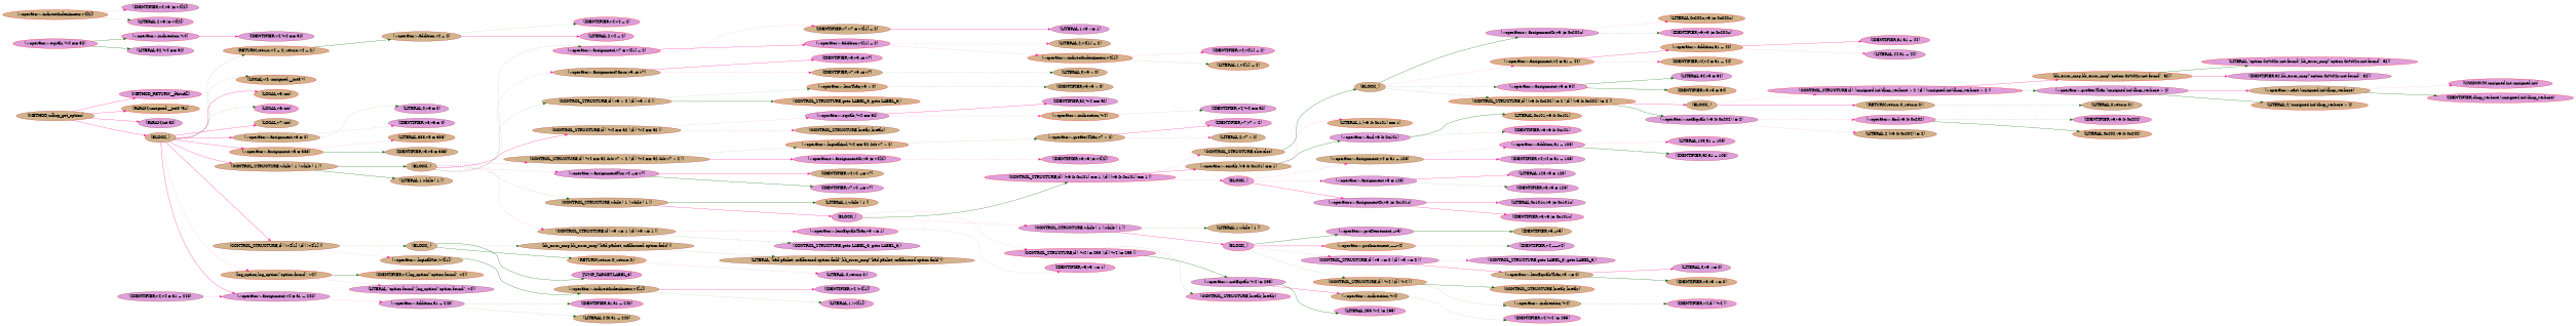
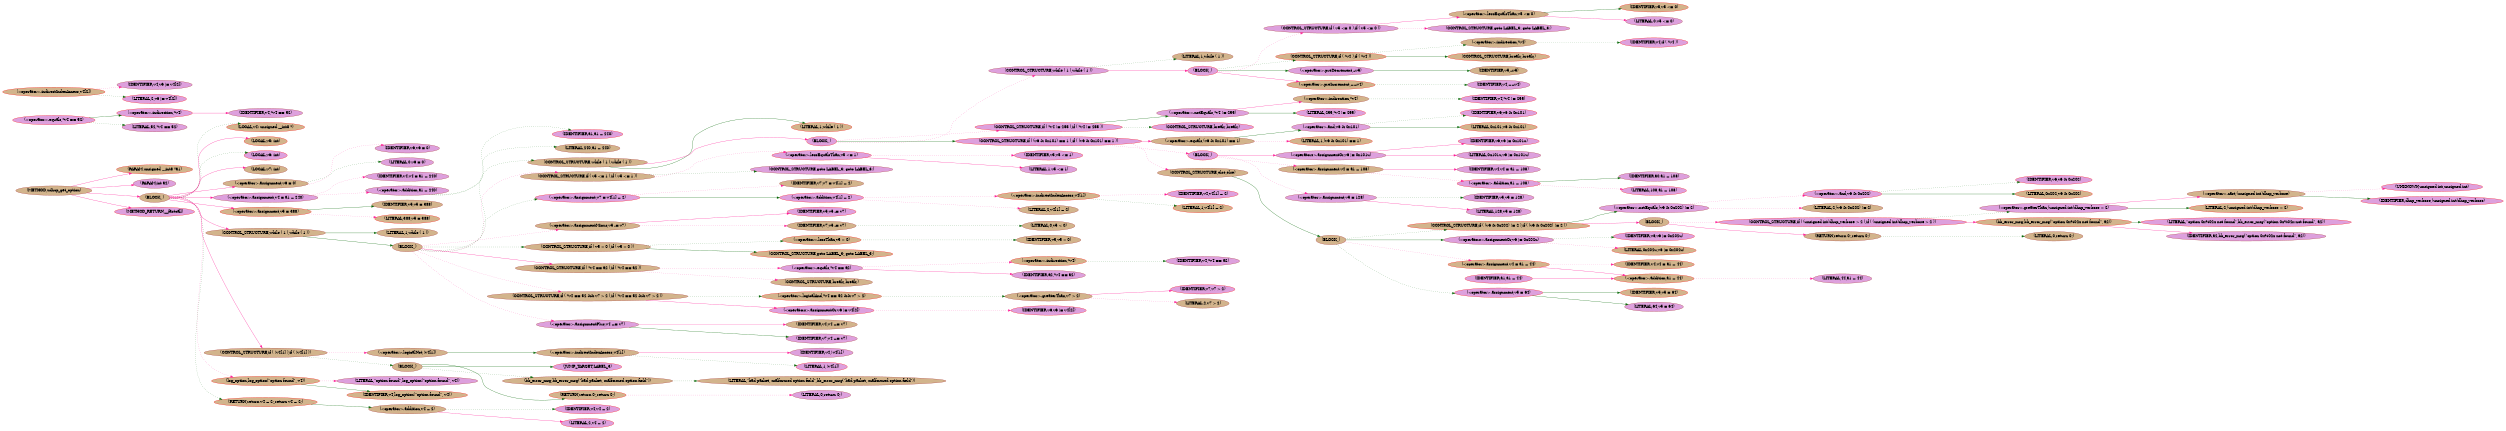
  digraph {
    rankdir=LR
    node [color=brown fillcolor=plum style=filled]
    edge [color=deeppink style=dotted]
    n1 [fillcolor=tan label="(METHOD,udhcp_get_option)"]
    n2 [color=red fillcolor=tan label="(PARAM,unsigned __int8 *a1)"]
    n3 [label="(PARAM,int a2)"]
    n4 [fillcolor=tan label="(BLOCK,,)"]
    n5 [color=red label="(METHOD_RETURN,__fastcall)"]
    n6 [color=red fillcolor=tan label="(LOCAL,v4: unsigned __int8 *)"]
    n7 [color=red fillcolor=tan label="(LOCAL,v5: int)"]
    n8 [color=red label="(LOCAL,v6: int)"]
    n9 [fillcolor=tan label="(LOCAL,v7: int)"]
    n10 [fillcolor=tan label="(<operator>.assignment,v6 = 0)"]
    n11 [label="(<operator>.assignment,v4 = a1 + 240)"]
    n12 [color=red fillcolor=tan label="(<operator>.assignment,v5 = 388)"]
    n13 [fillcolor=tan label="(CONTROL_STRUCTURE,while ( 1 ),while ( 1 ))"]
    n14 [fillcolor=tan label="(CONTROL_STRUCTURE,if ( !v4[1] ),if ( !v4[1] ))"]
    n15 [color=red fillcolor=tan label="(log_option,log_option(\"option found\", v4))"]
    n16 [color=red fillcolor=tan label="(RETURN,return v4 + 2;,return v4 + 2;)"]
    n17 [label="(IDENTIFIER,v6,v6 = 0)"]
    n18 [label="(LITERAL,0,v6 = 0)"]
    n19 [label="(IDENTIFIER,v4,v4 = a1 + 240)"]
    n20 [label="(<operator>.addition,a1 + 240)"]
    n21 [fillcolor=tan label="(IDENTIFIER,v5,v5 = 388)"]
    n22 [color=red fillcolor=tan label="(LITERAL,388,v5 = 388)"]
    n23 [fillcolor=tan label="(LITERAL,1,while ( 1 ))"]
    n24 [fillcolor=tan label="(BLOCK,,)"]
    n25 [fillcolor=tan label="(<operator>.logicalNot,!v4[1])"]
    n26 [fillcolor=tan label="(BLOCK,,)"]
    n27 [label="(LITERAL,\"option found\",log_option(\"option found\", v4))"]
    n28 [color=red fillcolor=tan label="(IDENTIFIER,v4,log_option(\"option found\", v4))"]
    n29 [fillcolor=tan label="(<operator>.addition,v4 + 2)"]
    n30 [color=red label="(IDENTIFIER,a1,a1 + 240)"]
    n31 [fillcolor=tan label="(LITERAL,240,a1 + 240)"]
    n32 [fillcolor=tan label="(CONTROL_STRUCTURE,while ( 1 ),while ( 1 ))"]
    n33 [fillcolor=tan label="(CONTROL_STRUCTURE,if ( v5 <= 1 ),if ( v5 <= 1 ))"]
    n34 [color=red label="(<operator>.assignment,v7 = v4[1] + 2)"]
    n35 [fillcolor=tan label="(<operator>.assignmentMinus,v5 -= v7)"]
    n36 [fillcolor=tan label="(CONTROL_STRUCTURE,if ( v5 < 0 ),if ( v5 < 0 ))"]
    n37 [fillcolor=tan label="(CONTROL_STRUCTURE,if ( *v4 == a2 ),if ( *v4 == a2 ))"]
    n38 [fillcolor=tan label="(CONTROL_STRUCTURE,if ( *v4 == 52 && v7 > 2 ),if ( *v4 == 52 && v7 > 2 ))"]
    n39 [label="(<operator>.assignmentPlus,v4 += v7)"]
    n40 [color=red fillcolor=tan label="(LITERAL,1,while ( 1 ))"]
    n41 [color=red label="(BLOCK,,)"]
    n42 [color=red label="(<operator>.lessEqualsThan,v5 <= 1)"]
    n43 [label="(CONTROL_STRUCTURE,goto LABEL_3;,goto LABEL_3;)"]
    n44 [fillcolor=tan label="(IDENTIFIER,v7,v7 = v4[1] + 2)"]
    n45 [color=red label="(<operator>.addition,v4[1] + 2)"]
    n46 [color=red label="(IDENTIFIER,v5,v5 -= v7)"]
    n47 [fillcolor=tan label="(IDENTIFIER,v7,v5 -= v7)"]
    n48 [color=red fillcolor=tan label="(<operator>.lessThan,v5 < 0)"]
    n49 [color=red fillcolor=tan label="(CONTROL_STRUCTURE,goto LABEL_3;,goto LABEL_3;)"]
    n50 [label="(<operator>.equals,*v4 == a2)"]
    n51 [fillcolor=tan label="(CONTROL_STRUCTURE,break;,break;)"]
    n52 [color=red fillcolor=tan label="(<operator>.logicalAnd,*v4 == 52 && v7 > 2)"]
    n53 [color=red label="(<operators>.assignmentOr,v6 |= v4[2])"]
    n54 [fillcolor=tan label="(IDENTIFIER,v4,v4 += v7)"]
    n55 [label="(IDENTIFIER,v7,v4 += v7)"]
    n56 [label="(CONTROL_STRUCTURE,while ( 1 ),while ( 1 ))"]
    n57 [color=red label="(CONTROL_STRUCTURE,if ( *v4 != 255 ),if ( *v4 != 255 ))"]
    n58 [color=red label="(CONTROL_STRUCTURE,if ( (v6 & 0x101) == 1 ),if ( (v6 & 0x101) == 1 ))"]
    n59 [fillcolor=tan label="(LITERAL,1,while ( 1 ))"]
    n60 [color=red label="(BLOCK,,)"]
    n61 [label="(<operator>.notEquals,*v4 != 255)"]
    n62 [color=red label="(CONTROL_STRUCTURE,break;,break;)"]
    n63 [fillcolor=tan label="(<operator>.equals,(v6 & 0x101) == 1)"]
    n64 [color=red label="(BLOCK,,)"]
    n65 [fillcolor=tan label="(CONTROL_STRUCTURE,else,else)"]
    n66 [label="(CONTROL_STRUCTURE,if ( v5 <= 0 ),if ( v5 <= 0 ))"]
    n67 [color=red fillcolor=tan label="(CONTROL_STRUCTURE,if ( *v4 ),if ( *v4 ))"]
    n68 [label="(<operator>.preDecrement,--v5)"]
    n69 [color=red fillcolor=tan label="(<operator>.preIncrement,++v4)"]
    n70 [fillcolor=tan label="(<operator>.lessEqualsThan,v5 <= 0)"]
    n71 [label="(CONTROL_STRUCTURE,goto LABEL_3;,goto LABEL_3;)"]
    n72 [fillcolor=tan label="(<operator>.indirection,*v4)"]
    n73 [color=red fillcolor=tan label="(CONTROL_STRUCTURE,break;,break;)"]
    n74 [fillcolor=tan label="(IDENTIFIER,v5,--v5)"]
    n75 [label="(IDENTIFIER,v4,++v4)"]
    n76 [color=red fillcolor=tan label="(IDENTIFIER,v5,v5 <= 0)"]
    n77 [label="(LITERAL,0,v5 <= 0)"]
    n78 [color=red label="(IDENTIFIER,v4,if ( *v4 ))"]
    n79 [fillcolor=tan label="(<operator>.indirection,*v4)"]
    n80 [color=red label="(LITERAL,255,*v4 != 255)"]
    n81 [color=red label="(IDENTIFIER,v4,*v4 != 255)"]
    n82 [label="(<operator>.and,v6 & 0x101)"]
    n83 [color=red fillcolor=tan label="(LITERAL,1,(v6 & 0x101) == 1)"]
    n84 [label="(<operators>.assignmentOr,v6 |= 0x101u)"]
    n85 [fillcolor=tan label="(<operator>.assignment,v4 = a1 + 108)"]
    n86 [label="(<operator>.assignment,v5 = 128)"]
    n87 [fillcolor=tan label="(BLOCK,,)"]
    n88 [color=red label="(IDENTIFIER,v6,v6 & 0x101)"]
    n89 [color=red fillcolor=tan label="(LITERAL,0x101,v6 & 0x101)"]
    n90 [color=red label="(IDENTIFIER,v6,v6 |= 0x101u)"]
    n91 [label="(LITERAL,0x101u,v6 |= 0x101u)"]
    n92 [label="(IDENTIFIER,v4,v4 = a1 + 108)"]
    n93 [color=red label="(<operator>.addition,a1 + 108)"]
    n94 [label="(IDENTIFIER,v5,v5 = 128)"]
    n95 [label="(LITERAL,128,v5 = 128)"]
    n96 [label="(IDENTIFIER,a0,a1 + 108)"]
    n97 [color=red label="(LITERAL,108,a1 + 108)"]
    n98 [color=red fillcolor=tan label="(CONTROL_STRUCTURE,if ( (v6 & 0x202) != 2 ),if ( (v6 & 0x202) != 2 ))"]
    n99 [label="(<operators>.assignmentOr,v6 |= 0x202u)"]
    n100 [color=red fillcolor=tan label="(<operator>.assignment,v4 = a1 + 44)"]
    n101 [color=red label="(<operator>.assignment,v5 = 64)"]
    n102 [label="(<operator>.notEquals,(v6 & 0x202) != 2)"]
    n103 [fillcolor=tan label="(BLOCK,,)"]
    n104 [color=red label="(IDENTIFIER,v6,v6 |= 0x202u)"]
    n105 [color=red fillcolor=tan label="(LITERAL,0x202u,v6 |= 0x202u)"]
    n106 [color=red fillcolor=tan label="(IDENTIFIER,v4,v4 = a1 + 44)"]
    n107 [color=red fillcolor=tan label="(<operator>.addition,a1 + 44)"]
    n108 [color=red fillcolor=tan label="(IDENTIFIER,v5,v5 = 64)"]
    n109 [label="(LITERAL,64,v5 = 64)"]
    n110 [color=red label="(<operator>.and,v6 & 0x202)"]
    n111 [fillcolor=tan label="(LITERAL,2,(v6 & 0x202) != 2)"]
    n112 [color=red label="(CONTROL_STRUCTURE,if ( (unsigned int)dhcp_verbose > 2 ),if ( (unsigned int)dhcp_verbose > 2 ))"]
    n113 [fillcolor=tan label="(RETURN,return 0;,return 0;)"]
    n114 [color=red label="(IDENTIFIER,v6,v6 & 0x202)"]
    n115 [color=red fillcolor=tan label="(LITERAL,0x202,v6 & 0x202)"]
    n116 [label="(<operator>.greaterThan,(unsigned int)dhcp_verbose > 2)"]
    n117 [color=red fillcolor=tan label="(bb_error_msg,bb_error_msg(\"option 0x%02x not found\", a2))"]
    n118 [fillcolor=tan label="(LITERAL,0,return 0;)"]
    n119 [fillcolor=tan label="(<operator>.cast,(unsigned int)dhcp_verbose)"]
    n120 [color=red fillcolor=tan label="(LITERAL,2,(unsigned int)dhcp_verbose > 2)"]
    n121 [color=red label="(LITERAL,\"option 0x%02x not found\",bb_error_msg(\"option 0x%02x not found\", a2))"]
    n122 [label="(IDENTIFIER,a2,bb_error_msg(\"option 0x%02x not found\", a2))"]
    n123 [color=red label="(UNKNOWN,unsigned int,unsigned int)"]
    n124 [color=red label="(IDENTIFIER,dhcp_verbose,(unsigned int)dhcp_verbose)"]
    n125 [color=red label="(IDENTIFIER,a1,a1 + 44)"]
    n126 [label="(LITERAL,44,a1 + 44)"]
    n127 [color=red label="(IDENTIFIER,v5,v5 <= 1)"]
    n128 [label="(LITERAL,1,v5 <= 1)"]
    n129 [color=red fillcolor=tan label="(<operator>.indirectIndexAccess,v4[1])"]
    n130 [fillcolor=tan label="(LITERAL,2,v4[1] + 2)"]
    n131 [color=red label="(IDENTIFIER,v4,v4[1] + 2)"]
    n132 [color=red fillcolor=tan label="(LITERAL,1,v4[1] + 2)"]
    n133 [fillcolor=tan label="(LITERAL,0,v5 < 0)"]
    n134 [fillcolor=tan label="(IDENTIFIER,v5,v5 < 0)"]
    n135 [color=red fillcolor=tan label="(<operator>.indirection,*v4)"]
    n136 [label="(IDENTIFIER,a2,*v4 == a2)"]
    n137 [label="(IDENTIFIER,v4,*v4 == a2)"]
    n138 [fillcolor=tan label="(<operator>.greaterThan,v7 > 2)"]
    n139 [color=red label="(IDENTIFIER,v6,v6 |= v4[2])"]
    n140 [color=red label="(<operator>.equals,*v4 == 52)"]
    n141 [color=red label="(<operator>.indirection,*v4)"]
    n142 [label="(LITERAL,52,*v4 == 52)"]
    n143 [color=red label="(IDENTIFIER,v7,v7 > 2)"]
    n144 [fillcolor=tan label="(LITERAL,2,v7 > 2)"]
    n145 [label="(IDENTIFIER,v4,*v4 == 52)"]
    n146 [color=red fillcolor=tan label="(<operator>.indirectIndexAccess,v4[2])"]
    n147 [label="(IDENTIFIER,v4,v6 |= v4[2])"]
    n148 [color=red label="(LITERAL,2,v6 |= v4[2])"]
    n149 [fillcolor=tan label="(<operator>.indirectIndexAccess,v4[1])"]
    n150 [color=red label="(JUMP_TARGET,LABEL_3)"]
    n151 [fillcolor=tan label="(bb_error_msg,bb_error_msg(\"bad packet, malformed option field\"))"]
    n152 [color=red fillcolor=tan label="(RETURN,return 0;,return 0;)"]
    n153 [label="(IDENTIFIER,v4,!v4[1])"]
    n154 [color=red label="(LITERAL,1,!v4[1])"]
    n155 [fillcolor=tan label="(LITERAL,\"bad packet, malformed option field\",bb_error_msg(\"bad packet, malformed option field\"))"]
    n156 [label="(LITERAL,0,return 0;)"]
    n157 [color=red label="(IDENTIFIER,v4,v4 + 2)"]
    n158 [color=red label="(LITERAL,2,v4 + 2)"]
    n1 -> n2 [style=solid]
    n1 -> n3 [style=solid]
    n1 -> n4 [style=solid]
    n1 -> n5 [style=solid]
    n4 -> n6 [color=darkgreen]
    n4 -> n7 [style=solid]
    n4 -> n8 [color=darkgreen]
    n4 -> n9 [style=solid]
    n4 -> n10 [style=solid]
    n4 -> n11 [style=solid]
    n4 -> n12 [style=solid]
    n4 -> n13 [style=solid]
    n4 -> n14 [style=solid]
    n4 -> n15
    n4 -> n16 [color=darkgreen]
    n10 -> n17
    n10 -> n18 [color=darkgreen]
-   n19 -> n11
+   n11 -> n19
    n11 -> n20
    n12 -> n21 [color=darkgreen style=solid]
    n12 -> n22
    n13 -> n23 [color=darkgreen style=solid]
    n13 -> n24 [color=darkgreen style=solid]
    n14 -> n25
    n14 -> n26 [color=darkgreen]
    n15 -> n27
    n15 -> n28 [color=darkgreen style=solid]
    n16 -> n29 [color=darkgreen style=solid]
    n20 -> n30 [color=darkgreen]
    n20 -> n31 [color=darkgreen]
    n24 -> n32 [color=darkgreen]
    n24 -> n33
    n24 -> n34 [color=darkgreen]
    n24 -> n35
    n24 -> n36 [color=darkgreen]
    n24 -> n37 [style=solid]
    n24 -> n38
    n24 -> n39
    n25 -> n149 [color=darkgreen style=solid]
    n26 -> n150 [color=darkgreen style=solid]
    n26 -> n151 [color=darkgreen]
    n26 -> n152 [color=darkgreen style=solid]
    n29 -> n157 [color=darkgreen]
    n29 -> n158 [style=solid]
    n32 -> n40 [color=darkgreen style=solid]
    n32 -> n41 [style=solid]
    n33 -> n42
    n33 -> n43 [color=darkgreen]
    n34 -> n44
-   n34 -> n45 [style=solid]
+   n34 -> n45 [color=darkgreen style=solid]
    n35 -> n46 [style=solid]
    n35 -> n47
    n36 -> n48 [color=darkgreen]
    n36 -> n49 [color=darkgreen style=solid]
    n37 -> n50
    n37 -> n51
    n38 -> n52 [color=darkgreen]
    n38 -> n53 [style=solid]
    n39 -> n54 [style=solid]
    n39 -> n55 [color=darkgreen style=solid]
    n41 -> n56
    n41 -> n57
    n41 -> n58 [color=darkgreen style=solid]
    n42 -> n127
-   n44 -> n128 [style=solid]
+   n42 -> n128 [style=solid]
    n45 -> n129
    n45 -> n130
    n47 -> n133 [color=darkgreen]
    n48 -> n134 [color=darkgreen]
    n50 -> n135
    n50 -> n136 [style=solid]
    n52 -> n138 [color=darkgreen]
    n53 -> n139
    n56 -> n59 [color=darkgreen]
    n56 -> n60 [style=solid]
    n57 -> n61 [color=darkgreen style=solid]
    n57 -> n62 [color=darkgreen]
    n58 -> n63 [style=solid]
    n58 -> n64
    n58 -> n65
    n60 -> n66
    n60 -> n67 [color=darkgreen]
    n60 -> n68 [color=darkgreen style=solid]
    n60 -> n69 [style=solid]
    n61 -> n79 [style=solid]
    n61 -> n80 [color=darkgreen style=solid]
    n63 -> n82 [color=darkgreen style=solid]
    n63 -> n83
    n64 -> n84 [style=solid]
    n64 -> n85
    n64 -> n86
    n65 -> n87 [color=darkgreen style=solid]
    n66 -> n70 [style=solid]
    n66 -> n71
    n67 -> n72 [color=darkgreen]
    n67 -> n73 [color=darkgreen style=solid]
    n68 -> n74 [color=darkgreen style=solid]
    n69 -> n75 [color=darkgreen]
    n70 -> n76 [color=darkgreen style=solid]
    n70 -> n77 [style=solid]
    n72 -> n78 [color=darkgreen]
    n79 -> n81 [color=darkgreen]
    n82 -> n88 [color=darkgreen]
    n82 -> n89 [color=darkgreen style=solid]
    n84 -> n90 [style=solid]
    n84 -> n91 [style=solid]
    n85 -> n92 [style=solid]
    n85 -> n93
    n86 -> n94 [color=darkgreen]
    n86 -> n95 [style=solid]
    n87 -> n98 [color=darkgreen]
    n87 -> n99 [color=darkgreen style=solid]
    n87 -> n100
    n87 -> n101 [color=darkgreen]
    n93 -> n96 [color=darkgreen style=solid]
    n93 -> n97
    n98 -> n102 [color=darkgreen style=solid]
    n98 -> n103 [style=solid]
    n99 -> n104 [color=darkgreen]
    n99 -> n105
    n100 -> n106
    n100 -> n107 [style=solid]
    n101 -> n108 [color=darkgreen style=solid]
    n101 -> n109 [color=darkgreen style=solid]
    n102 -> n110
    n102 -> n111
    n103 -> n112
    n103 -> n113 [style=solid]
-   n107 -> n125 [style=solid]
+   n125 -> n107 [style=solid]
    n107 -> n126
    n110 -> n114 [color=darkgreen]
    n110 -> n115 [color=darkgreen style=solid]
    n112 -> n116 [color=darkgreen]
    n112 -> n117 [style=solid]
    n113 -> n118 [color=darkgreen]
    n116 -> n119 [style=solid]
    n116 -> n120 [color=darkgreen style=solid]
    n117 -> n121 [color=darkgreen style=solid]
    n117 -> n122 [style=solid]
    n119 -> n123
    n119 -> n124 [color=darkgreen style=solid]
    n129 -> n131
    n129 -> n132 [color=darkgreen]
    n135 -> n137 [color=darkgreen]
    n138 -> n143 [style=solid]
    n138 -> n144
    n140 -> n141 [color=darkgreen style=solid]
-   n140 -> n142 [color=darkgreen style=solid]
+   n140 -> n142 [color=darkgreen]
    n141 -> n145 [style=solid]
    n146 -> n147
    n146 -> n148 [color=darkgreen]
    n149 -> n153 [style=solid]
    n149 -> n154 [color=darkgreen]
    n151 -> n155 [color=darkgreen]
    n152 -> n156
  }
